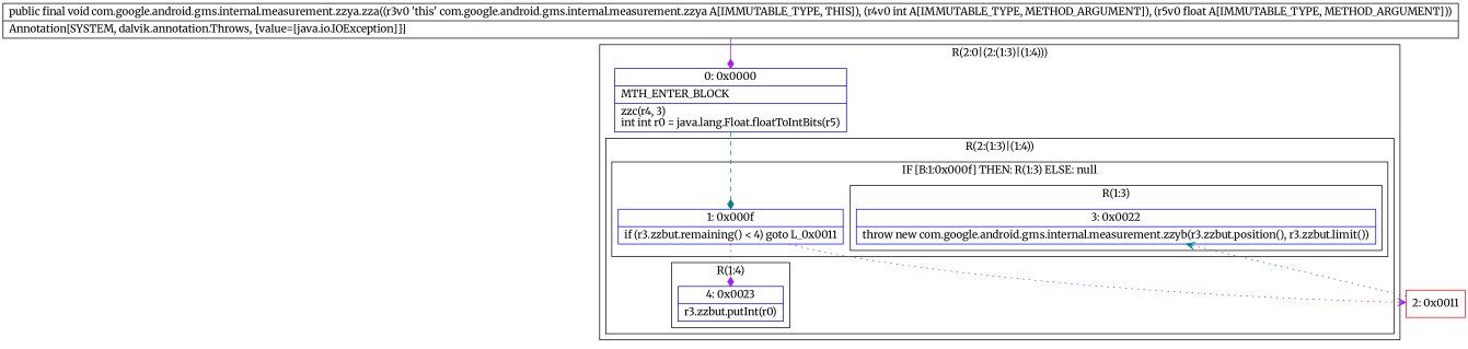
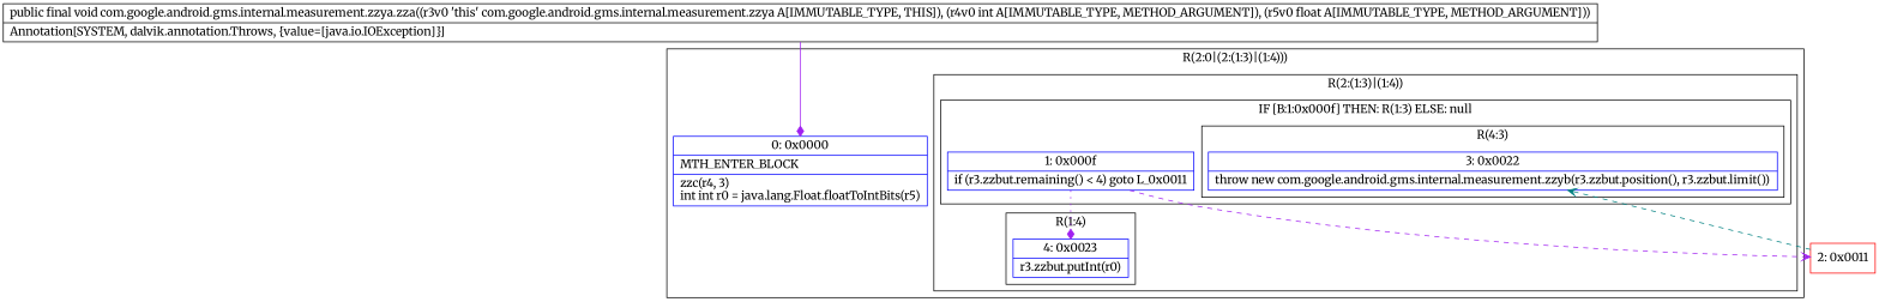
  digraph {
    fontname=Merriweather
    node [color=blue fontname=Merriweather shape=record]
    edge [arrowhead=diamond color=purple fontname=Merriweather style=dotted]
    n1 [label="{3\:\ 0x0022|throw new com.google.android.gms.internal.measurement.zzyb(r3.zzbut.position(), r3.zzbut.limit())\l}"]
    n2 [label="{1\:\ 0x000f|if (r3.zzbut.remaining() \< 4) goto L_0x0011\l}"]
    n3 [label="{4\:\ 0x0023|r3.zzbut.putInt(r0)\l}"]
    n4 [label="{0\:\ 0x0000|MTH_ENTER_BLOCK\l|zzc(r4, 3)\lint int r0 = java.lang.Float.floatToIntBits(r5)\l}"]
    n5 [color=red label="{2\:\ 0x0011}"]
    n6 [label="{public final void com.google.android.gms.internal.measurement.zzya.zza((r3v0 'this' com.google.android.gms.internal.measurement.zzya A[IMMUTABLE_TYPE, THIS]), (r4v0 int A[IMMUTABLE_TYPE, METHOD_ARGUMENT]), (r5v0 float A[IMMUTABLE_TYPE, METHOD_ARGUMENT]))  | Annotation[SYSTEM, dalvik.annotation.Throws, \{value=[java.io.IOException]\}]\l}" color=""]
    subgraph cluster_1 {
      label="R(2:0|(2:(1:3)|(1:4)))"
      n4
      subgraph cluster_2 {
        label="R(2:(1:3)|(1:4))"
        subgraph cluster_3 {
          label="IF [B:1:0x000f] THEN: R(1:3) ELSE: null"
          n2
          subgraph cluster_4 {
-           label="R(1:3)"
+           label="R(4:3)"
            n1
          }
        }
        subgraph cluster_5 {
          label="R(1:4)"
          n3
        }
      }
    }
    n2 -> n3
-   n2 -> n5 [arrowhead=vee]
-   n4 -> n2 [color=teal style=dashed]
-   n5 -> n1 [arrowhead=vee color=teal]
+   n2 -> n5 [arrowhead=vee style=dashed]
+   n5 -> n1 [arrowhead=vee color=teal style=dashed]
    n6 -> n4 [style=solid]
  }
